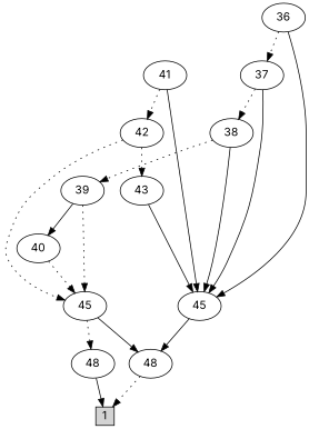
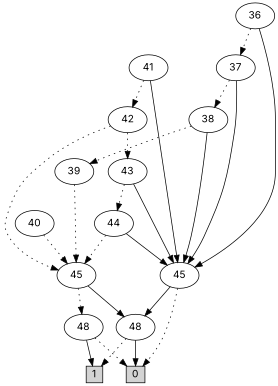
  digraph {
    fontname=Inter
    node [fontname=Inter]
    edge [fontname=Inter style=dotted]
+   n1 [height=0.3 label=0 shape=box style=filled width=0.3]
    n2 [height=0.3 label=1 shape=box style=filled width=0.3]
    n3 [label=36]
    n4 [label=37]
    n5 [label=45]
    n6 [label=38]
    n7 [label=48]
    n8 [label=39]
    n9 [label=45]
    n10 [label=40]
    n11 [label=48]
    n12 [label=41]
    n13 [label=42]
    n14 [label=43]
+   n15 [label=44]
    n3 -> n4
    n3 -> n5 [style=filled]
    n4 -> n5 [style=filled]
    n4 -> n6
+   n5 -> n1
    n5 -> n7 [style=filled]
    n6 -> n5 [style=filled]
    n6 -> n8
+   n7 -> n1 [style=filled]
    n7 -> n2
    n8 -> n9
-   n8 -> n10 [style=filled]
    n9 -> n7 [style=filled]
    n9 -> n11
    n10 -> n9
+   n11 -> n1
    n11 -> n2 [style=filled]
    n12 -> n5 [style=filled]
    n12 -> n13
    n13 -> n9
    n13 -> n14
    n14 -> n5 [style=filled]
+   n14 -> n15
+   n15 -> n5 [style=filled]
+   n15 -> n9
  }
